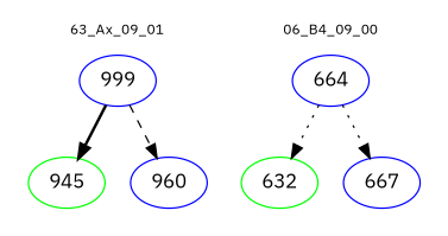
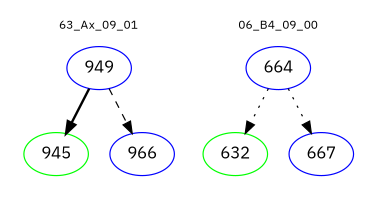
  digraph {
    fontname="IBM Plex Sans"
    node [color=blue fontname="IBM Plex Sans"]
    edge [color=black fontname="IBM Plex Sans" style=dotted]
-   n1 [label=999]
+   n1 [label=949]
    n2 [color=green label=945]
-   n3 [label=960]
+   n3 [label=966]
    n4 [label=664]
    n5 [color=green label=632]
    n6 [label=667]
    subgraph cluster_1 {
      color=white
      fontsize=10
      label="63_Ax_09_01"
      n1
      n2
      n3
    }
    subgraph cluster_2 {
      color=white
      fontsize=10
      label="06_B4_09_00"
      n4
      n5
      n6
    }
    n1 -> n2 [style=bold]
    n1 -> n3 [style=dashed]
    n4 -> n5
    n4 -> n6
  }
